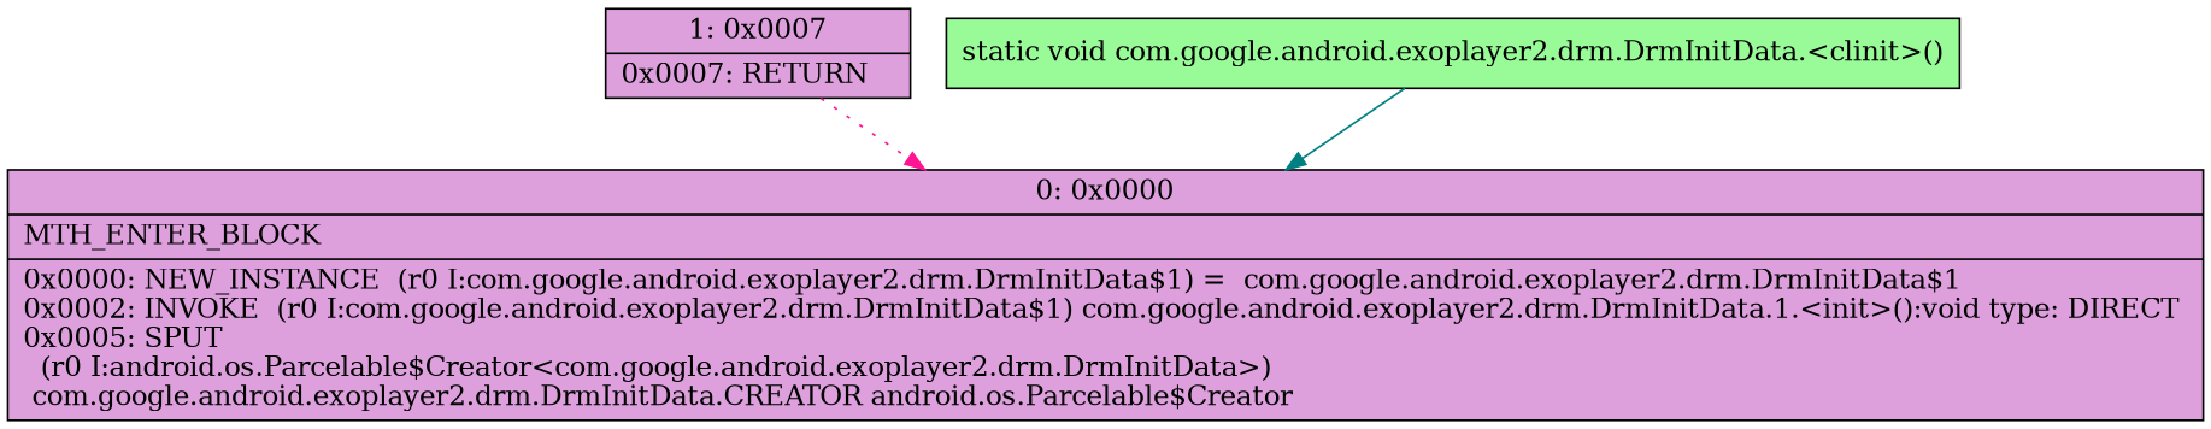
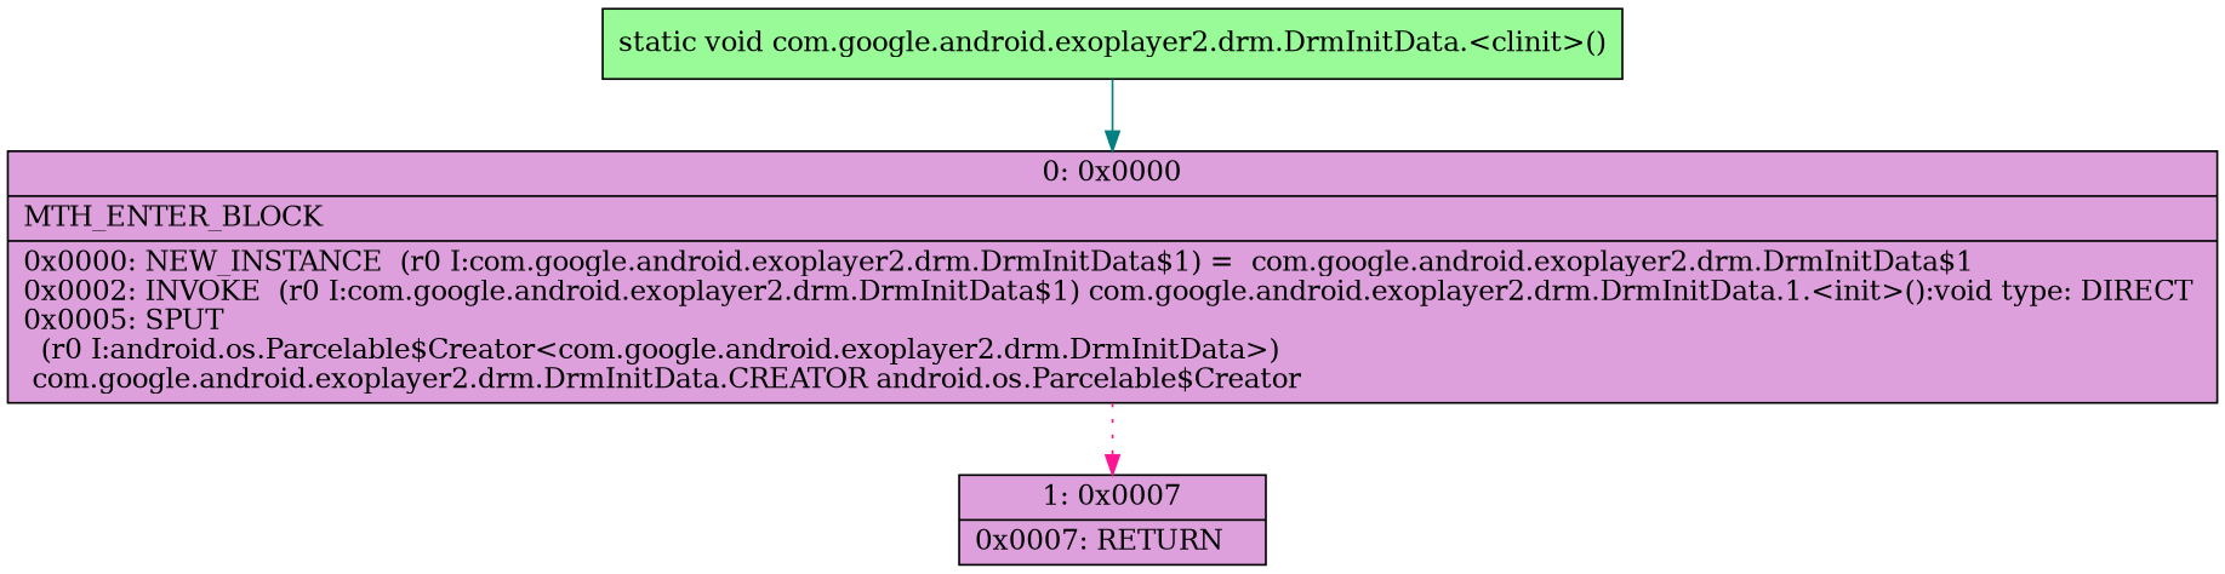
  digraph {
    node [shape=record style=filled fillcolor=plum]
    edge [arrowhead=normal]
    n1 [label="{0\:\ 0x0000|MTH_ENTER_BLOCK\l|0x0000: NEW_INSTANCE  (r0 I:com.google.android.exoplayer2.drm.DrmInitData$1) =  com.google.android.exoplayer2.drm.DrmInitData$1 \l0x0002: INVOKE  (r0 I:com.google.android.exoplayer2.drm.DrmInitData$1) com.google.android.exoplayer2.drm.DrmInitData.1.\<init\>():void type: DIRECT \l0x0005: SPUT  \l  (r0 I:android.os.Parcelable$Creator\<com.google.android.exoplayer2.drm.DrmInitData\>)\l com.google.android.exoplayer2.drm.DrmInitData.CREATOR android.os.Parcelable$Creator \l}"]
    n2 [label="{1\:\ 0x0007|0x0007: RETURN   \l}"]
    n3 [label="{static void com.google.android.exoplayer2.drm.DrmInitData.\<clinit\>() }" fillcolor=palegreen]
-   n2 -> n1 [color=deeppink style=dotted]
+   n1 -> n2 [color=deeppink style=dotted]
    n3 -> n1 [color=teal style=solid]
  }
